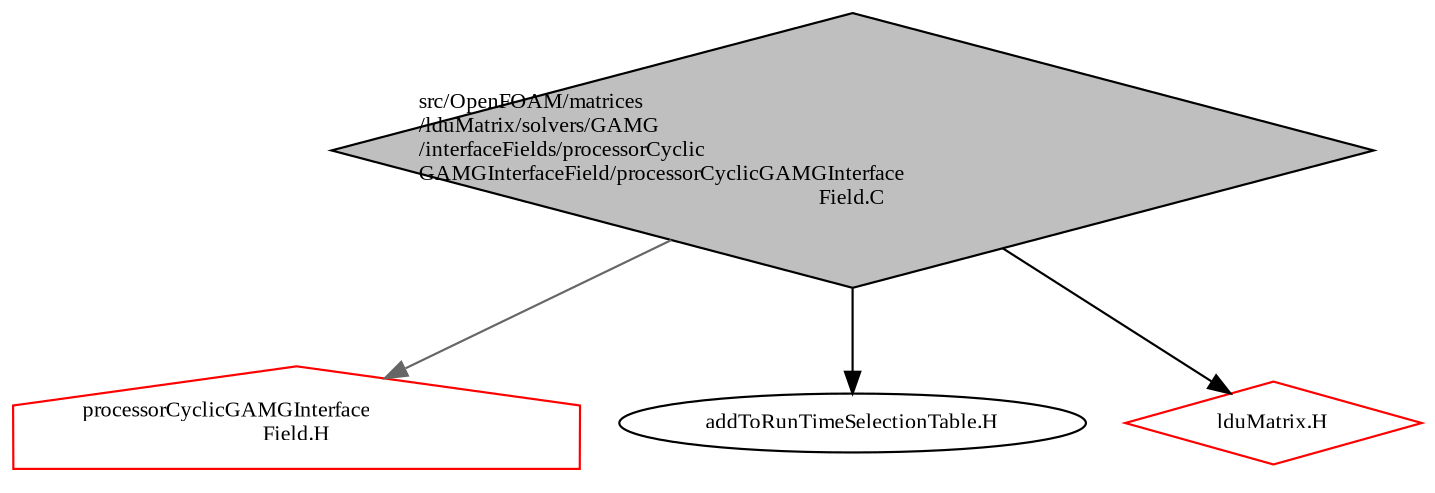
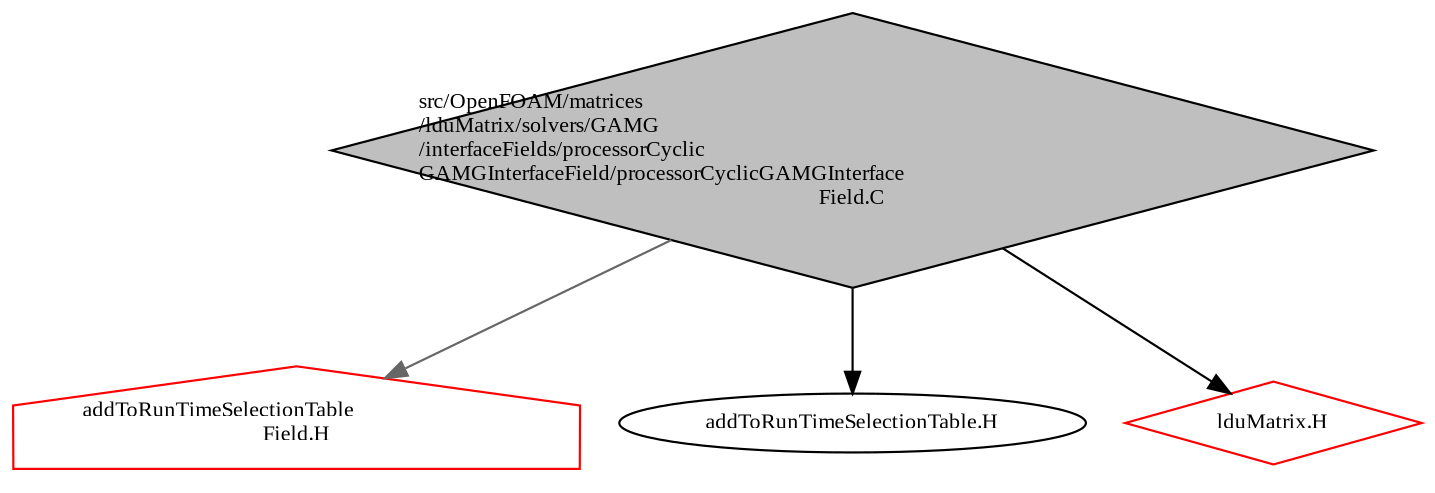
  digraph {
    fontname="Liberation Serif"
    node [color=black fontname="Liberation Serif" fontsize=10 shape=diamond]
    edge [color=black fontname="Liberation Serif" fontsize=10 labelfontname=Helvetica labelfontsize=10 style=solid]
    n1 [fillcolor=grey75 fontcolor=black height=0.2 label="src/OpenFOAM/matrices\l/lduMatrix/solvers/GAMG\l/interfaceFields/processorCyclic\lGAMGInterfaceField/processorCyclicGAMGInterface\lField.C" style=filled width=0.4]
-   n2 [color=red height=0.2 label="processorCyclicGAMGInterface\lField.H" shape=house width=0.4]
+   n2 [color=red height=0.2 label="addToRunTimeSelectionTable\lField.H" shape=house width=0.4]
    n3 [height=0.2 label="addToRunTimeSelectionTable.H" shape=ellipse width=0.4]
    n4 [color=red height=0.2 label="lduMatrix.H" width=0.4]
    n1 -> n2 [color=gray40]
    n1 -> n3
    n1 -> n4
  }
